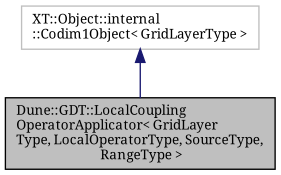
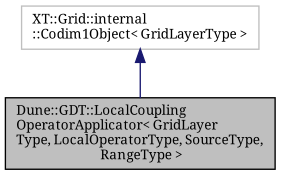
  digraph {
    fontname="Noto Serif"
    node [fontname="Noto Serif" fontsize=10 shape=record style=filled]
    n1 [color=black fillcolor=grey75 fontcolor=black height=0.2 label="Dune::GDT::LocalCoupling\lOperatorApplicator\< GridLayer\lType, LocalOperatorType, SourceType,\l RangeType \>" width=0.4]
-   n2 [color=grey75 fillcolor=white height=0.2 label="XT::Object::internal\l::Codim1Object\< GridLayerType \>" width=0.4]
+   n2 [color=grey75 fillcolor=white height=0.2 label="XT::Grid::internal\l::Codim1Object\< GridLayerType \>" width=0.4]
    n2 -> n1 [color=midnightblue dir=back fontname="Noto Serif" fontsize=10 labelfontname=Helvetica labelfontsize=10 style=solid]
  }
